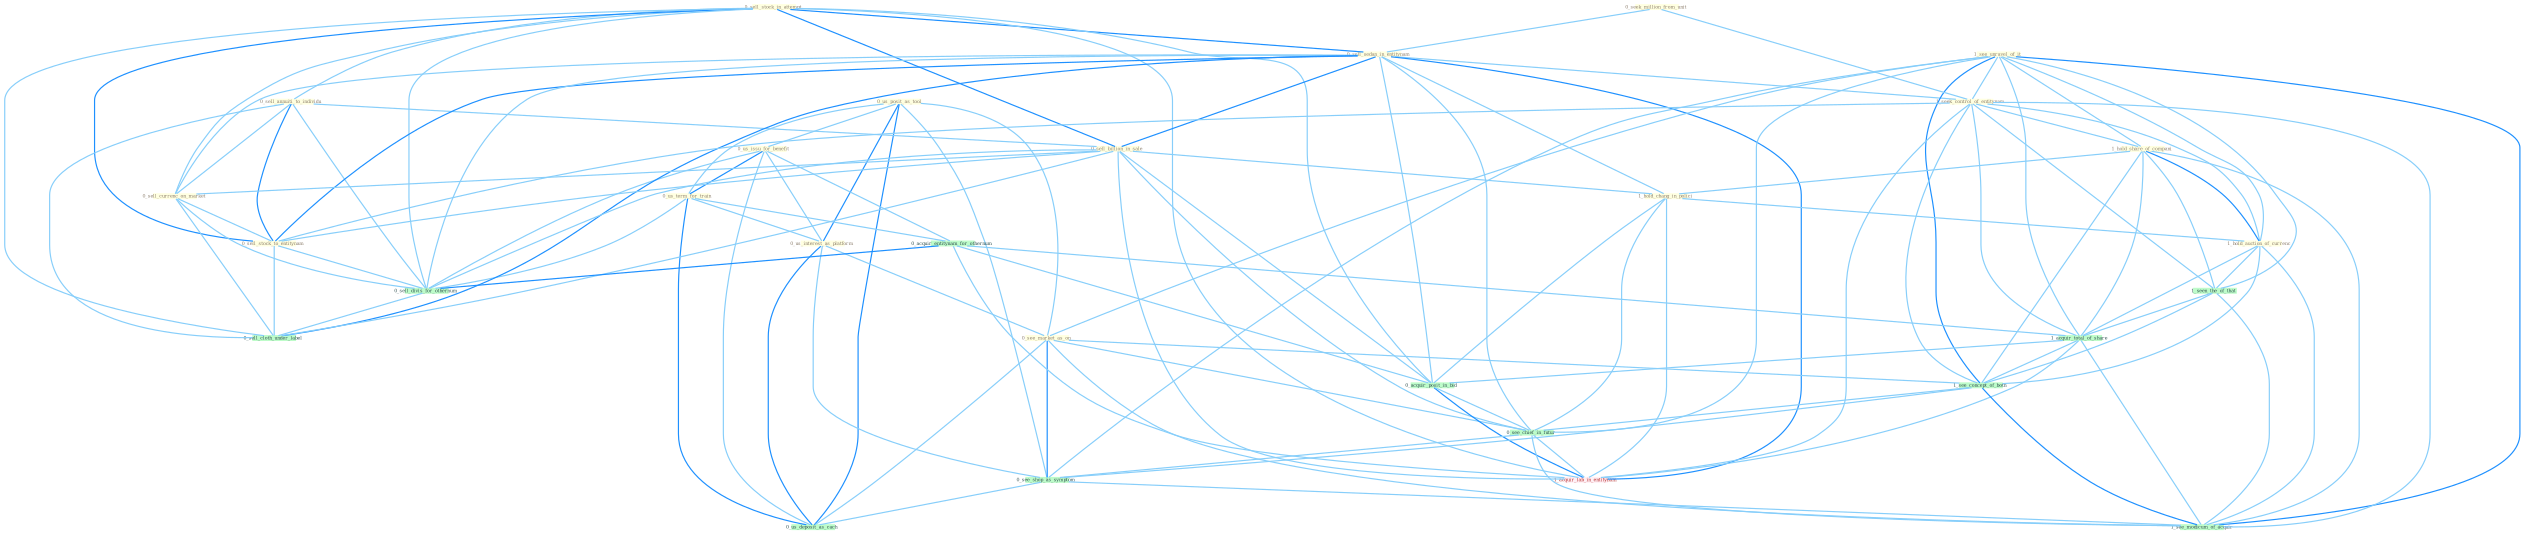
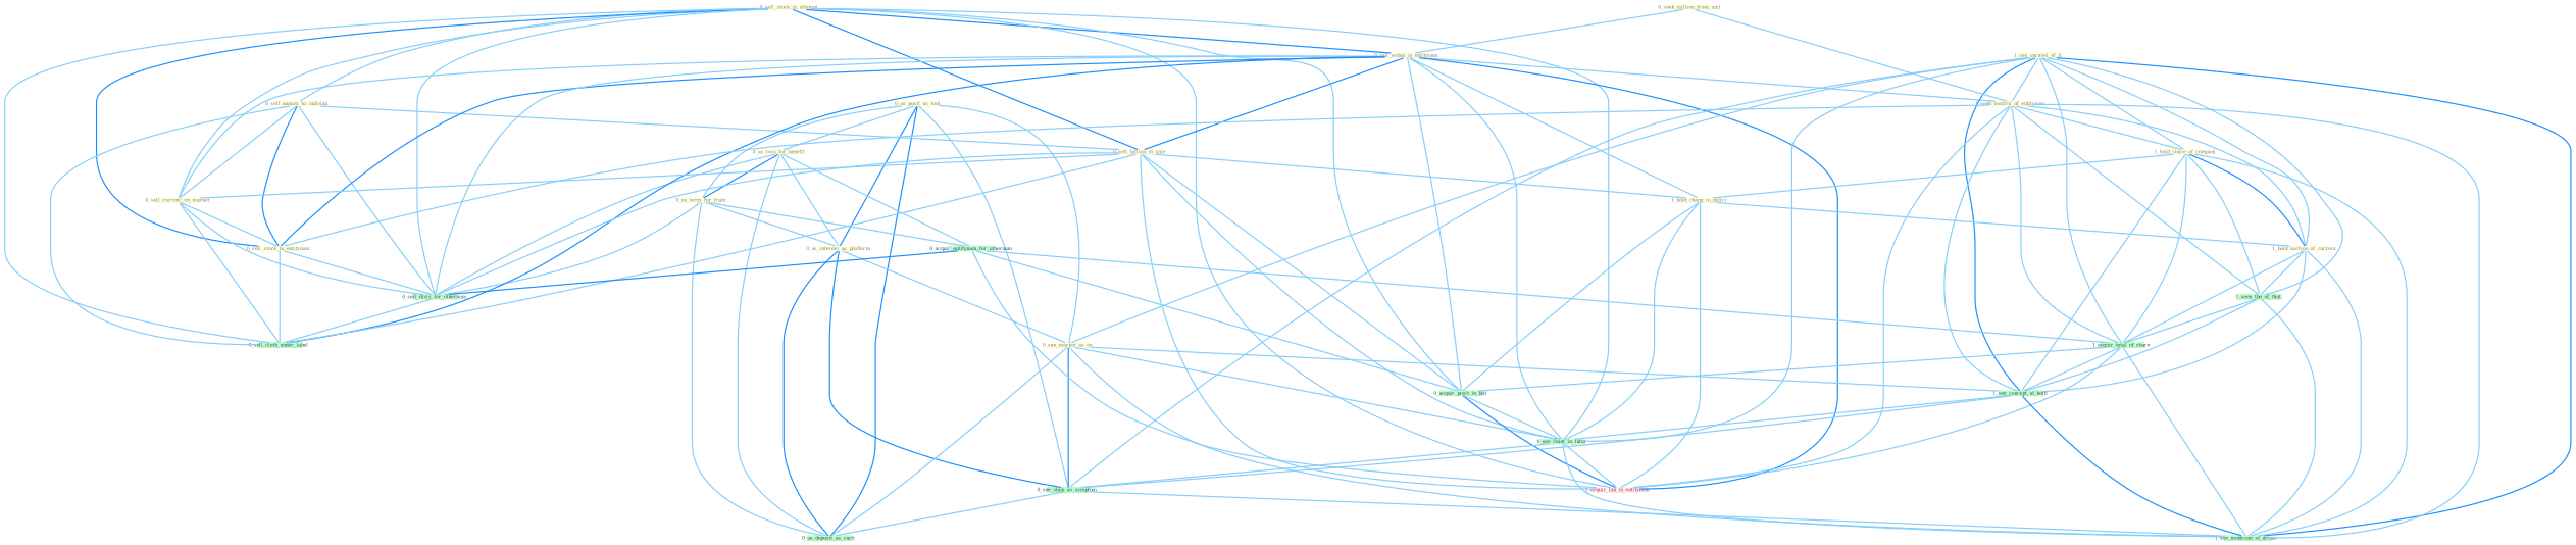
  graph {
    node [color="#ffffe0" fixedsize=true fontcolor="#8b7d6b" fontsize=4 shape=polygon style=filled]
    edge [color="#87cefa" w=1]
    "0_sell_stock_in_attempt " [height=.06 width=.5]
    n2 [height=.06 label="0_us_posit_as_tool" width=.5]
    "0_sell_annuiti_to_individu " [height=.06 width=.5]
    "0_us_issu_for_benefit " [height=.06 width=.5]
    "0_us_term_for_train " [height=.06 width=.5]
    "0_sell_sedan_in_entitynam " [height=.06 width=.5]
    "1_see_unravel_of_it " [height=.06 width=.5]
    "0_seek_million_from_unit " [height=.06 width=.5]
    "0_sell_billion_in_sale " [height=.06 width=.5]
    "0_sell_currenc_on_market " [height=.06 width=.5]
    "1_seek_control_of_entitynam " [height=.06 width=.5]
    "1_hold_share_of_compani " [height=.06 width=.5]
    "1_hold_chang_in_polici " [height=.06 width=.5]
    "0_us_interest_as_platform " [height=.06 width=.5]
    "0_see_market_as_on " [height=.06 width=.5]
    "1_hold_auction_of_currenc " [height=.06 width=.5]
    "0_sell_stock_to_entitynam " [height=.06 width=.5]
    "1_acquir_lab_in_entitynam " [color="#fff0f5" fontcolor="#b22222" height=.06 width=.5]
    "0_sell_divis_for_othernum " [color="#BDFCC9" fontcolor="#2f4f4f" height=.06 width=.5]
    "0_sell_cloth_under_label " [color="#BDFCC9" fontcolor="#2f4f4f" height=.06 width=.5]
    "0_acquir_posit_in_bid " [color="#BDFCC9" fontcolor="#2f4f4f" height=.06 width=.5]
    "0_see_chief_in_futur " [color="#BDFCC9" fontcolor="#2f4f4f" height=.06 width=.5]
    "0_see_shop_as_symptom " [color="#BDFCC9" fontcolor="#2f4f4f" height=.06 width=.5]
    "0_us_deposit_as_cach " [color="#BDFCC9" fontcolor="#2f4f4f" height=.06 width=.5]
    "0_acquir_entitynam_for_othernum " [color="#BDFCC9" fontcolor="#2f4f4f" height=.06 width=.5]
    "1_seen_the_of_that " [color="#BDFCC9" fontcolor="#2f4f4f" height=.06 width=.5]
    "1_acquir_total_of_share " [color="#BDFCC9" fontcolor="#2f4f4f" height=.06 width=.5]
    "1_see_concept_of_both " [color="#BDFCC9" fontcolor="#2f4f4f" height=.06 width=.5]
    n29 [color="#BDFCC9" fontcolor="#2f4f4f" height=.06 label="1_see_modicum_of_acquir" width=.5]
    subgraph sub_1 {
      "0_sell_stock_in_attempt "
      n2
      "0_sell_annuiti_to_individu "
      "0_us_issu_for_benefit "
      "0_us_term_for_train "
      "0_sell_sedan_in_entitynam "
      "1_see_unravel_of_it "
      "0_seek_million_from_unit "
      "0_sell_billion_in_sale "
      "0_sell_currenc_on_market "
      "1_seek_control_of_entitynam "
      "1_hold_share_of_compani "
      "1_hold_chang_in_polici "
      "0_us_interest_as_platform "
      "0_see_market_as_on "
      "1_hold_auction_of_currenc "
      "0_sell_stock_to_entitynam "
    }
    subgraph sub_2 {
      "1_acquir_lab_in_entitynam "
    }
    "0_sell_stock_in_attempt " -- "0_sell_annuiti_to_individu "
    "0_sell_stock_in_attempt " -- "0_sell_sedan_in_entitynam " [color="#1e90ff" w=2]
    "0_sell_stock_in_attempt " -- "0_sell_billion_in_sale " [color="#1e90ff" w=2]
    "0_sell_stock_in_attempt " -- "0_sell_currenc_on_market "
    "0_sell_stock_in_attempt " -- "0_sell_stock_to_entitynam " [color="#1e90ff" w=2]
    "0_sell_stock_in_attempt " -- "1_acquir_lab_in_entitynam "
    "0_sell_stock_in_attempt " -- "0_sell_divis_for_othernum "
    "0_sell_stock_in_attempt " -- "0_sell_cloth_under_label "
    "0_sell_stock_in_attempt " -- "0_acquir_posit_in_bid "
+   "0_sell_stock_in_attempt " -- "0_see_chief_in_futur "
    n2 -- "0_us_issu_for_benefit "
    n2 -- "0_us_term_for_train "
    n2 -- "0_us_interest_as_platform " [color="#1e90ff" w=2]
    n2 -- "0_see_market_as_on "
    n2 -- "0_see_shop_as_symptom "
    n2 -- "0_us_deposit_as_cach " [color="#1e90ff" w=2]
    "0_sell_annuiti_to_individu " -- "0_sell_billion_in_sale "
    "0_sell_annuiti_to_individu " -- "0_sell_currenc_on_market "
    "0_sell_annuiti_to_individu " -- "0_sell_stock_to_entitynam " [color="#1e90ff" w=2]
    "0_sell_annuiti_to_individu " -- "0_sell_divis_for_othernum "
    "0_sell_annuiti_to_individu " -- "0_sell_cloth_under_label "
    "0_us_issu_for_benefit " -- "0_us_term_for_train " [color="#1e90ff" w=2]
    "0_us_issu_for_benefit " -- "0_us_interest_as_platform "
    "0_us_issu_for_benefit " -- "0_sell_divis_for_othernum "
    "0_us_issu_for_benefit " -- "0_us_deposit_as_cach "
    "0_us_issu_for_benefit " -- "0_acquir_entitynam_for_othernum "
    "0_us_term_for_train " -- "0_us_interest_as_platform "
    "0_us_term_for_train " -- "0_sell_divis_for_othernum "
-   "0_us_term_for_train " -- "0_us_deposit_as_cach " [color="#1e90ff"]
+   "0_us_term_for_train " -- "0_us_deposit_as_cach "
    "0_us_term_for_train " -- "0_acquir_entitynam_for_othernum "
    "0_sell_sedan_in_entitynam " -- "0_sell_billion_in_sale " [color="#1e90ff" w=2]
    "0_sell_sedan_in_entitynam " -- "0_sell_currenc_on_market "
    "0_sell_sedan_in_entitynam " -- "1_seek_control_of_entitynam "
    "0_sell_sedan_in_entitynam " -- "1_hold_chang_in_polici "
    "0_sell_sedan_in_entitynam " -- "0_sell_stock_to_entitynam " [color="#1e90ff" w=2]
    "0_sell_sedan_in_entitynam " -- "1_acquir_lab_in_entitynam " [color="#1e90ff" w=2]
    "0_sell_sedan_in_entitynam " -- "0_sell_divis_for_othernum "
    "0_sell_sedan_in_entitynam " -- "0_sell_cloth_under_label " [color="#1e90ff"]
    "0_sell_sedan_in_entitynam " -- "0_acquir_posit_in_bid "
    "0_sell_sedan_in_entitynam " -- "0_see_chief_in_futur "
    "1_see_unravel_of_it " -- "1_seek_control_of_entitynam "
    "1_see_unravel_of_it " -- "1_hold_share_of_compani "
    "1_see_unravel_of_it " -- "0_see_market_as_on "
    "1_see_unravel_of_it " -- "1_hold_auction_of_currenc "
    "1_see_unravel_of_it " -- "0_see_chief_in_futur "
    "1_see_unravel_of_it " -- "0_see_shop_as_symptom "
    "1_see_unravel_of_it " -- "1_seen_the_of_that "
    "1_see_unravel_of_it " -- "1_acquir_total_of_share "
    "1_see_unravel_of_it " -- "1_see_concept_of_both " [color="#1e90ff" w=2]
    "1_see_unravel_of_it " -- n29 [color="#1e90ff" w=2]
    "0_seek_million_from_unit " -- "0_sell_sedan_in_entitynam "
    "0_seek_million_from_unit " -- "1_seek_control_of_entitynam "
    "0_sell_billion_in_sale " -- "0_sell_currenc_on_market "
    "0_sell_billion_in_sale " -- "1_hold_chang_in_polici "
-   "0_sell_billion_in_sale " -- "0_sell_stock_to_entitynam "
    "0_sell_billion_in_sale " -- "1_acquir_lab_in_entitynam "
    "0_sell_billion_in_sale " -- "0_sell_divis_for_othernum "
    "0_sell_billion_in_sale " -- "0_sell_cloth_under_label "
    "0_sell_billion_in_sale " -- "0_acquir_posit_in_bid "
    "0_sell_billion_in_sale " -- "0_see_chief_in_futur "
    "0_sell_currenc_on_market " -- "0_sell_stock_to_entitynam "
    "0_sell_currenc_on_market " -- "0_sell_divis_for_othernum "
    "0_sell_currenc_on_market " -- "0_sell_cloth_under_label "
    "1_seek_control_of_entitynam " -- "1_hold_share_of_compani "
    "1_seek_control_of_entitynam " -- "1_hold_auction_of_currenc "
    "1_seek_control_of_entitynam " -- "0_sell_stock_to_entitynam "
    "1_seek_control_of_entitynam " -- "1_acquir_lab_in_entitynam "
    "1_seek_control_of_entitynam " -- "1_seen_the_of_that "
    "1_seek_control_of_entitynam " -- "1_acquir_total_of_share "
    "1_seek_control_of_entitynam " -- "1_see_concept_of_both "
    "1_seek_control_of_entitynam " -- n29
    "1_hold_share_of_compani " -- "1_hold_chang_in_polici "
    "1_hold_share_of_compani " -- "1_hold_auction_of_currenc " [color="#1e90ff" w=2]
    "1_hold_share_of_compani " -- "1_seen_the_of_that "
    "1_hold_share_of_compani " -- "1_acquir_total_of_share "
    "1_hold_share_of_compani " -- "1_see_concept_of_both "
    "1_hold_share_of_compani " -- n29
    "1_hold_chang_in_polici " -- "1_hold_auction_of_currenc "
    "1_hold_chang_in_polici " -- "1_acquir_lab_in_entitynam "
    "1_hold_chang_in_polici " -- "0_acquir_posit_in_bid "
    "1_hold_chang_in_polici " -- "0_see_chief_in_futur "
    "0_us_interest_as_platform " -- "0_see_market_as_on "
-   "0_us_interest_as_platform " -- "0_see_shop_as_symptom "
+   "0_us_interest_as_platform " -- "0_see_shop_as_symptom " [color="#1e90ff"]
    "0_us_interest_as_platform " -- "0_us_deposit_as_cach " [color="#1e90ff" w=2]
    "0_see_market_as_on " -- "0_see_chief_in_futur "
    "0_see_market_as_on " -- "0_see_shop_as_symptom " [color="#1e90ff" w=2]
    "0_see_market_as_on " -- "0_us_deposit_as_cach "
    "0_see_market_as_on " -- "1_see_concept_of_both "
    "0_see_market_as_on " -- n29
    "1_hold_auction_of_currenc " -- "1_seen_the_of_that "
    "1_hold_auction_of_currenc " -- "1_acquir_total_of_share "
    "1_hold_auction_of_currenc " -- "1_see_concept_of_both "
    "1_hold_auction_of_currenc " -- n29
    "0_sell_stock_to_entitynam " -- "0_sell_divis_for_othernum "
    "0_sell_stock_to_entitynam " -- "0_sell_cloth_under_label "
    "0_sell_divis_for_othernum " -- "0_sell_cloth_under_label "
    "0_acquir_posit_in_bid " -- "1_acquir_lab_in_entitynam " [color="#1e90ff" w=2]
    "0_acquir_posit_in_bid " -- "0_see_chief_in_futur "
    "0_see_chief_in_futur " -- "1_acquir_lab_in_entitynam "
    "0_see_chief_in_futur " -- "0_see_shop_as_symptom "
    "0_see_chief_in_futur " -- n29
    "0_see_shop_as_symptom " -- "0_us_deposit_as_cach "
    "0_see_shop_as_symptom " -- n29
    "0_acquir_entitynam_for_othernum " -- "1_acquir_lab_in_entitynam "
    "0_acquir_entitynam_for_othernum " -- "0_sell_divis_for_othernum " [color="#1e90ff" w=2]
    "0_acquir_entitynam_for_othernum " -- "0_acquir_posit_in_bid "
    "0_acquir_entitynam_for_othernum " -- "1_acquir_total_of_share "
    "1_seen_the_of_that " -- "1_acquir_total_of_share "
    "1_seen_the_of_that " -- "1_see_concept_of_both "
    "1_seen_the_of_that " -- n29
    "1_acquir_total_of_share " -- "1_acquir_lab_in_entitynam "
    "1_acquir_total_of_share " -- "0_acquir_posit_in_bid "
    "1_acquir_total_of_share " -- "1_see_concept_of_both "
    "1_acquir_total_of_share " -- n29
    "1_see_concept_of_both " -- "0_see_chief_in_futur "
    "1_see_concept_of_both " -- "0_see_shop_as_symptom "
    "1_see_concept_of_both " -- n29 [color="#1e90ff" w=2]
  }
